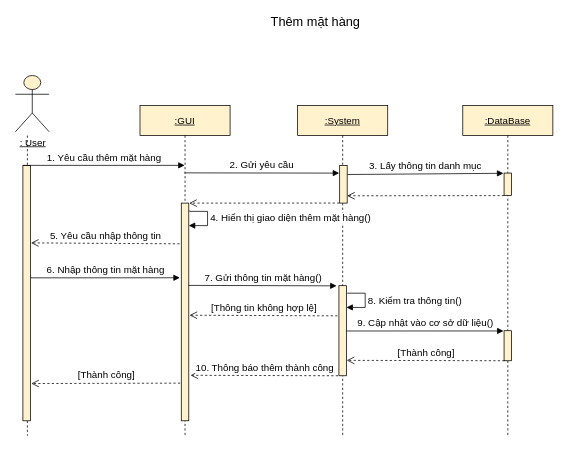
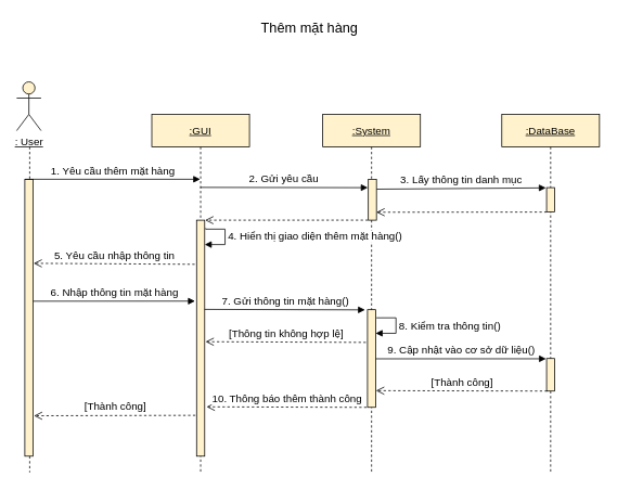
  <mxCell id="0" />
  <mxCell id="1" parent="0" />
- <mxCell id="2" value="&lt;u style=&quot;font-size: 13px;&quot;&gt;: User&lt;/u&gt;" style="shape=umlActor;verticalLabelPosition=bottom;verticalAlign=top;html=1;outlineConnect=0;fillColor=#fff2cc;strokeColor=#000000;fontSize=13;" parent="1" vertex="1"><mxGeometry x="20" y="100" width="45" height="75" as="geometry" /></mxCell>
+ <mxCell id="2" value="&lt;u style=&quot;font-size: 13px;&quot;&gt;: User&lt;/u&gt;" style="shape=umlActor;verticalLabelPosition=bottom;verticalAlign=top;html=1;outlineConnect=0;fillColor=#fff2cc;strokeColor=#000000;fontSize=13;" parent="1" vertex="1"><mxGeometry x="20" y="100" width="30" height="60" as="geometry" /></mxCell>
  <mxCell id="3" value="" style="endArrow=none;dashed=1;html=1;rounded=0;strokeColor=#000000;startArrow=none;fillColor=#fff2cc;fontSize=13;" parent="1" source="14" edge="1"><mxGeometry width="50" height="50" relative="1" as="geometry"><mxPoint x="36" y="180" as="sourcePoint" /><mxPoint x="36" y="580" as="targetPoint" /></mxGeometry></mxCell>
  <mxCell id="4" value="&lt;u style=&quot;font-size: 13px;&quot;&gt;:System&lt;/u&gt;" style="shape=umlLifeline;perimeter=lifelinePerimeter;whiteSpace=wrap;html=1;container=1;collapsible=0;recursiveResize=0;outlineConnect=0;fillColor=#fff2cc;strokeColor=#000000;fontSize=13;" parent="1" vertex="1"><mxGeometry x="396" y="140" width="120" height="440" as="geometry" /></mxCell>
  <mxCell id="5" value="" style="html=1;points=[];perimeter=orthogonalPerimeter;strokeColor=#000000;fillColor=#fff2cc;fontSize=13;" parent="4" vertex="1"><mxGeometry x="56" y="80" width="10" height="50" as="geometry" /></mxCell>
  <mxCell id="6" value="" style="html=1;points=[];perimeter=orthogonalPerimeter;strokeColor=#000000;fillColor=#fff2cc;fontSize=13;" parent="4" vertex="1"><mxGeometry x="55" y="240" width="10" height="120" as="geometry" /></mxCell>
  <mxCell id="7" value="8. Kiểm tra thông tin()" style="edgeStyle=orthogonalEdgeStyle;html=1;align=left;spacingLeft=2;endArrow=block;rounded=0;entryX=1;entryY=0;strokeColor=#000000;fillColor=#fff2cc;exitX=1.123;exitY=0.034;exitDx=0;exitDy=0;exitPerimeter=0;fontSize=13;" parent="4" edge="1"><mxGeometry relative="1" as="geometry"><mxPoint x="66" y="250" as="sourcePoint" /><Array as="points"><mxPoint x="90" y="250" /><mxPoint x="90" y="269" /></Array><mxPoint x="65" y="269" as="targetPoint" /></mxGeometry></mxCell>
  <mxCell id="8" value="2. Gửi yêu cầu" style="html=1;verticalAlign=bottom;endArrow=block;rounded=0;strokeColor=#000000;fillColor=#fff2cc;endFill=1;exitX=0.041;exitY=0.002;exitDx=0;exitDy=0;exitPerimeter=0;entryX=-0.06;entryY=0.201;entryDx=0;entryDy=0;entryPerimeter=0;fontSize=13;" parent="4" target="5" edge="1"><mxGeometry width="80" relative="1" as="geometry"><mxPoint x="-150.59" y="89.72" as="sourcePoint" /><mxPoint x="50" y="90" as="targetPoint" /></mxGeometry></mxCell>
  <mxCell id="9" value="&lt;u style=&quot;font-size: 13px;&quot;&gt;:DataBase&lt;/u&gt;" style="shape=umlLifeline;perimeter=lifelinePerimeter;whiteSpace=wrap;html=1;container=1;collapsible=0;recursiveResize=0;outlineConnect=0;fillColor=#fff2cc;strokeColor=#000000;fontSize=13;" parent="1" vertex="1"><mxGeometry x="616" y="140" width="120" height="440" as="geometry" /></mxCell>
  <mxCell id="10" value="" style="html=1;points=[];perimeter=orthogonalPerimeter;strokeColor=#000000;fillColor=#fff2cc;fontSize=13;" parent="9" vertex="1"><mxGeometry x="55" y="300" width="10" height="40" as="geometry" /></mxCell>
  <mxCell id="11" value="" style="html=1;points=[];perimeter=orthogonalPerimeter;strokeColor=#000000;fillColor=#fff2cc;fontSize=13;" parent="9" vertex="1"><mxGeometry x="55" y="90" width="10" height="30" as="geometry" /></mxCell>
  <mxCell id="12" value="6. Nhập thông tin mặt hàng" style="html=1;verticalAlign=bottom;endArrow=block;rounded=0;strokeColor=#000000;fillColor=#fff2cc;entryX=-0.192;entryY=0.343;entryDx=0;entryDy=0;entryPerimeter=0;fontSize=13;" parent="1" target="21" edge="1"><mxGeometry width="80" relative="1" as="geometry"><mxPoint x="40" y="369.58" as="sourcePoint" /><mxPoint x="265.5" y="369.58" as="targetPoint" /></mxGeometry></mxCell>
- <mxCell id="13" value="&lt;font style=&quot;font-size: 17px;&quot;&gt;Thêm mặt hàng&lt;/font&gt;" style="text;html=1;strokeColor=none;fillColor=none;align=center;verticalAlign=middle;whiteSpace=wrap;rounded=0;" parent="1" vertex="1"><mxGeometry x="335" y="15" width="170" height="30" as="geometry" /></mxCell>
+ <mxCell id="13" value="&lt;font style=&quot;font-size: 17px;&quot;&gt;Thêm mặt hàng&lt;/font&gt;" style="text;html=1;strokeColor=none;fillColor=none;align=center;verticalAlign=middle;whiteSpace=wrap;rounded=0;" parent="1" vertex="1"><mxGeometry x="295" y="20" width="170" height="30" as="geometry" /></mxCell>
  <mxCell id="14" value="" style="html=1;points=[];perimeter=orthogonalPerimeter;strokeColor=#000000;fillColor=#fff2cc;fontSize=13;" parent="1" vertex="1"><mxGeometry x="30" y="220" width="10" height="340" as="geometry" /></mxCell>
  <mxCell id="15" value="" style="endArrow=none;dashed=1;html=1;rounded=0;strokeColor=#000000;fillColor=#fff2cc;fontSize=13;" parent="1" target="14" edge="1"><mxGeometry width="50" height="50" relative="1" as="geometry"><mxPoint x="36" y="180" as="sourcePoint" /><mxPoint x="36" y="610" as="targetPoint" /></mxGeometry></mxCell>
  <mxCell id="16" value="1. Yêu cầu thêm mặt hàng" style="html=1;verticalAlign=bottom;endArrow=block;rounded=0;strokeColor=#000000;fillColor=#fff2cc;endFill=1;exitX=0.041;exitY=0.002;exitDx=0;exitDy=0;exitPerimeter=0;fontSize=13;" parent="1" target="20" edge="1"><mxGeometry width="80" relative="1" as="geometry"><mxPoint x="30.41" y="219.72" as="sourcePoint" /><mxPoint x="367" y="220" as="targetPoint" /></mxGeometry></mxCell>
  <mxCell id="17" value="3. Lấy thông tin danh mục" style="html=1;verticalAlign=bottom;endArrow=block;rounded=0;strokeColor=#000000;fillColor=#fff2cc;endFill=1;exitX=1.022;exitY=0.238;exitDx=0;exitDy=0;exitPerimeter=0;entryX=-0.086;entryY=0.01;entryDx=0;entryDy=0;entryPerimeter=0;fontSize=13;" parent="1" source="5" target="11" edge="1"><mxGeometry width="80" relative="1" as="geometry"><mxPoint x="276" y="229.72" as="sourcePoint" /><mxPoint x="506.59" y="230" as="targetPoint" /></mxGeometry></mxCell>
  <mxCell id="18" value="" style="html=1;verticalAlign=bottom;endArrow=open;dashed=1;endSize=8;rounded=0;strokeColor=#000000;entryX=0.993;entryY=0.805;entryDx=0;entryDy=0;entryPerimeter=0;fillColor=#fff2cc;exitX=0.02;exitY=1.001;exitDx=0;exitDy=0;exitPerimeter=0;fontSize=13;" parent="1" source="11" target="5" edge="1"><mxGeometry x="0.234" y="40" relative="1" as="geometry"><mxPoint x="490.19" y="260.05" as="sourcePoint" /><mxPoint x="316" y="260" as="targetPoint" /><mxPoint as="offset" /></mxGeometry></mxCell>
  <mxCell id="19" value="5. Yêu cầu nhập thông tin" style="html=1;verticalAlign=bottom;endArrow=open;dashed=1;endSize=8;rounded=0;strokeColor=#000000;entryX=1.079;entryY=0.303;entryDx=0;entryDy=0;entryPerimeter=0;fillColor=#fff2cc;exitX=-0.228;exitY=0.187;exitDx=0;exitDy=0;exitPerimeter=0;fontSize=13;" parent="1" source="21" target="14" edge="1"><mxGeometry relative="1" as="geometry"><mxPoint x="262" y="329.31" as="sourcePoint" /><mxPoint x="102.81" y="329.81" as="targetPoint" /></mxGeometry></mxCell>
  <mxCell id="20" value="&lt;u style=&quot;font-size: 13px;&quot;&gt;:GUI&lt;/u&gt;" style="shape=umlLifeline;perimeter=lifelinePerimeter;whiteSpace=wrap;html=1;container=1;collapsible=0;recursiveResize=0;outlineConnect=0;fillColor=#fff2cc;strokeColor=#000000;fontSize=13;" parent="1" vertex="1"><mxGeometry x="186" y="140" width="120" height="440" as="geometry" /></mxCell>
  <mxCell id="21" value="" style="html=1;points=[];perimeter=orthogonalPerimeter;strokeColor=#000000;fillColor=#fff2cc;fontSize=13;" parent="20" vertex="1"><mxGeometry x="55" y="130" width="10" height="290" as="geometry" /></mxCell>
  <mxCell id="22" value="4. Hiển thị giao diện thêm mặt hàng()&amp;nbsp;" style="edgeStyle=orthogonalEdgeStyle;html=1;align=left;spacingLeft=2;endArrow=block;rounded=0;entryX=1;entryY=0;strokeColor=#000000;fillColor=#fff2cc;exitX=1.123;exitY=0.034;exitDx=0;exitDy=0;exitPerimeter=0;fontSize=13;" parent="20" source="21" edge="1"><mxGeometry relative="1" as="geometry"><mxPoint x="60" y="140" as="sourcePoint" /><Array as="points"><mxPoint x="90" y="141" /><mxPoint x="90" y="160" /></Array><mxPoint x="65" y="160" as="targetPoint" /></mxGeometry></mxCell>
  <mxCell id="23" value="" style="html=1;verticalAlign=bottom;endArrow=open;dashed=1;endSize=8;rounded=0;strokeColor=#000000;entryX=1.057;entryY=0;entryDx=0;entryDy=0;entryPerimeter=0;fillColor=#fff2cc;exitX=-0.044;exitY=0.999;exitDx=0;exitDy=0;exitPerimeter=0;fontSize=13;" parent="1" source="5" target="21" edge="1"><mxGeometry relative="1" as="geometry"><mxPoint x="393" y="340" as="sourcePoint" /><mxPoint x="51" y="339" as="targetPoint" /></mxGeometry></mxCell>
  <mxCell id="24" value="7. Gửi thông tin mặt hàng()" style="html=1;verticalAlign=bottom;endArrow=block;rounded=0;strokeColor=#000000;fillColor=#fff2cc;entryX=-0.306;entryY=0.002;entryDx=0;entryDy=0;entryPerimeter=0;exitX=0.984;exitY=0.378;exitDx=0;exitDy=0;exitPerimeter=0;fontSize=13;" parent="1" source="21" target="6" edge="1"><mxGeometry width="80" relative="1" as="geometry"><mxPoint x="216" y="379.58" as="sourcePoint" /><mxPoint x="375" y="379" as="targetPoint" /></mxGeometry></mxCell>
  <mxCell id="25" value="[Thông tin không hợp lệ]" style="html=1;verticalAlign=bottom;endArrow=open;dashed=1;endSize=8;rounded=0;strokeColor=#000000;entryX=1.107;entryY=0.515;entryDx=0;entryDy=0;entryPerimeter=0;fillColor=#fff2cc;exitX=-0.202;exitY=0.335;exitDx=0;exitDy=0;exitPerimeter=0;fontSize=13;" parent="1" source="6" target="21" edge="1"><mxGeometry relative="1" as="geometry"><mxPoint x="212" y="420" as="sourcePoint" /><mxPoint x="66" y="420" as="targetPoint" /></mxGeometry></mxCell>
  <mxCell id="26" value="9. Cập nhật vào cơ sở dữ liệu()" style="html=1;verticalAlign=bottom;endArrow=block;rounded=0;strokeColor=#000000;fillColor=#fff2cc;entryX=-0.071;entryY=0.008;entryDx=0;entryDy=0;entryPerimeter=0;exitX=1.015;exitY=0.503;exitDx=0;exitDy=0;exitPerimeter=0;fontSize=13;" parent="1" source="6" target="10" edge="1"><mxGeometry width="80" relative="1" as="geometry"><mxPoint x="396" y="440" as="sourcePoint" /><mxPoint x="562" y="441" as="targetPoint" /></mxGeometry></mxCell>
  <mxCell id="27" value="[Thành công]" style="html=1;verticalAlign=bottom;endArrow=open;dashed=1;endSize=8;rounded=0;strokeColor=#000000;entryX=1.045;entryY=0.829;entryDx=0;entryDy=0;entryPerimeter=0;fillColor=#fff2cc;exitX=0.063;exitY=1;exitDx=0;exitDy=0;exitPerimeter=0;fontSize=13;" parent="1" source="10" target="6" edge="1"><mxGeometry relative="1" as="geometry"><mxPoint x="532" y="480" as="sourcePoint" /><mxPoint x="386" y="480" as="targetPoint" /></mxGeometry></mxCell>
  <mxCell id="28" value="10. Thông báo thêm thành công" style="html=1;verticalAlign=bottom;endArrow=open;dashed=1;endSize=8;rounded=0;strokeColor=#000000;entryX=1.236;entryY=0.791;entryDx=0;entryDy=0;entryPerimeter=0;fillColor=#fff2cc;exitX=-0.121;exitY=1;exitDx=0;exitDy=0;exitPerimeter=0;fontSize=13;" parent="1" source="6" target="21" edge="1"><mxGeometry relative="1" as="geometry"><mxPoint x="382.1" y="499.32" as="sourcePoint" /><mxPoint x="225" y="500" as="targetPoint" /></mxGeometry></mxCell>
  <mxCell id="29" value="[Thành công]" style="html=1;verticalAlign=bottom;endArrow=open;dashed=1;endSize=8;rounded=0;strokeColor=#000000;entryX=1.121;entryY=0.854;entryDx=0;entryDy=0;entryPerimeter=0;fillColor=#fff2cc;exitX=-0.149;exitY=0.827;exitDx=0;exitDy=0;exitPerimeter=0;fontSize=13;" parent="1" source="21" target="14" edge="1"><mxGeometry relative="1" as="geometry"><mxPoint x="196" y="530" as="sourcePoint" /><mxPoint x="50" y="530" as="targetPoint" /></mxGeometry></mxCell>
